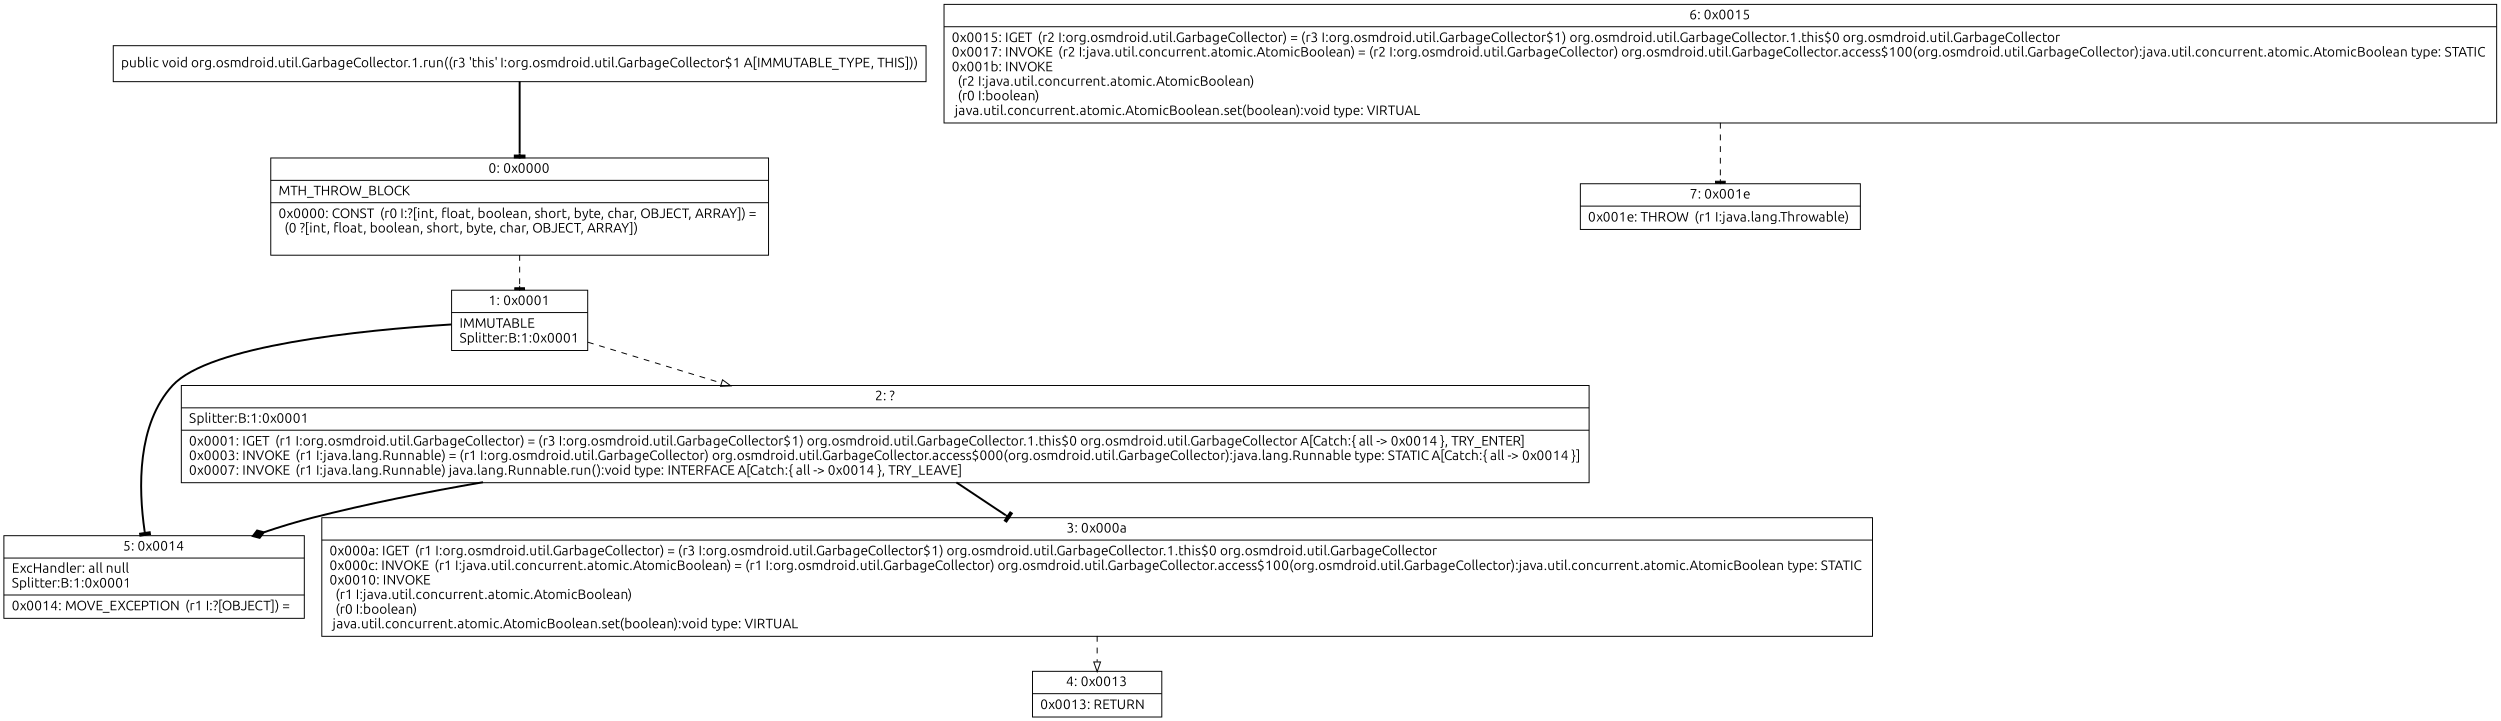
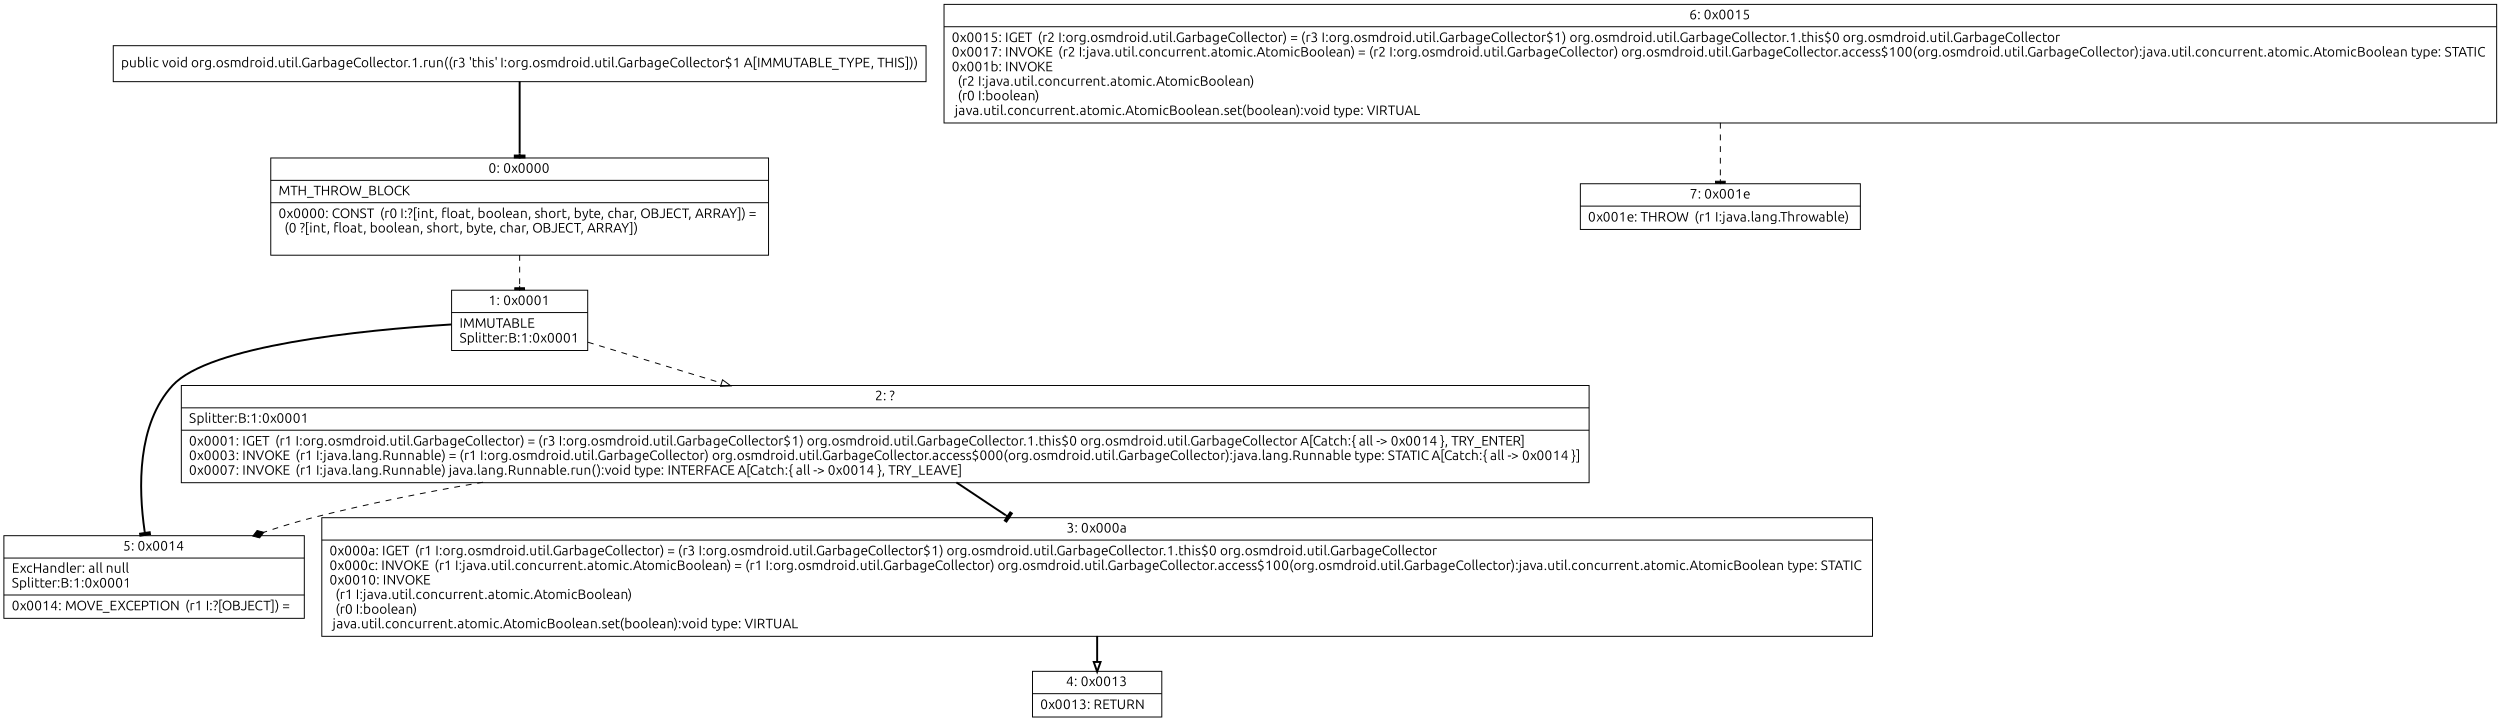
  digraph {
    fontname=Ubuntu
    node [fontname=Ubuntu shape=record]
    edge [arrowhead=tee fontname=Ubuntu style=dashed]
    n1 [label="{0\:\ 0x0000|MTH_THROW_BLOCK\l|0x0000: CONST  (r0 I:?[int, float, boolean, short, byte, char, OBJECT, ARRAY]) = \l  (0 ?[int, float, boolean, short, byte, char, OBJECT, ARRAY])\l \l}"]
    n2 [label="{1\:\ 0x0001|IMMUTABLE\lSplitter:B:1:0x0001\l}"]
    n3 [label="{2\:\ ?|Splitter:B:1:0x0001\l|0x0001: IGET  (r1 I:org.osmdroid.util.GarbageCollector) = (r3 I:org.osmdroid.util.GarbageCollector$1) org.osmdroid.util.GarbageCollector.1.this$0 org.osmdroid.util.GarbageCollector A[Catch:\{ all \-\> 0x0014 \}, TRY_ENTER]\l0x0003: INVOKE  (r1 I:java.lang.Runnable) = (r1 I:org.osmdroid.util.GarbageCollector) org.osmdroid.util.GarbageCollector.access$000(org.osmdroid.util.GarbageCollector):java.lang.Runnable type: STATIC A[Catch:\{ all \-\> 0x0014 \}]\l0x0007: INVOKE  (r1 I:java.lang.Runnable) java.lang.Runnable.run():void type: INTERFACE A[Catch:\{ all \-\> 0x0014 \}, TRY_LEAVE]\l}"]
    n4 [label="{5\:\ 0x0014|ExcHandler: all null\lSplitter:B:1:0x0001\l|0x0014: MOVE_EXCEPTION  (r1 I:?[OBJECT]) =  \l}"]
    n5 [label="{3\:\ 0x000a|0x000a: IGET  (r1 I:org.osmdroid.util.GarbageCollector) = (r3 I:org.osmdroid.util.GarbageCollector$1) org.osmdroid.util.GarbageCollector.1.this$0 org.osmdroid.util.GarbageCollector \l0x000c: INVOKE  (r1 I:java.util.concurrent.atomic.AtomicBoolean) = (r1 I:org.osmdroid.util.GarbageCollector) org.osmdroid.util.GarbageCollector.access$100(org.osmdroid.util.GarbageCollector):java.util.concurrent.atomic.AtomicBoolean type: STATIC \l0x0010: INVOKE  \l  (r1 I:java.util.concurrent.atomic.AtomicBoolean)\l  (r0 I:boolean)\l java.util.concurrent.atomic.AtomicBoolean.set(boolean):void type: VIRTUAL \l}"]
    n6 [label="{4\:\ 0x0013|0x0013: RETURN   \l}"]
    n7 [label="{6\:\ 0x0015|0x0015: IGET  (r2 I:org.osmdroid.util.GarbageCollector) = (r3 I:org.osmdroid.util.GarbageCollector$1) org.osmdroid.util.GarbageCollector.1.this$0 org.osmdroid.util.GarbageCollector \l0x0017: INVOKE  (r2 I:java.util.concurrent.atomic.AtomicBoolean) = (r2 I:org.osmdroid.util.GarbageCollector) org.osmdroid.util.GarbageCollector.access$100(org.osmdroid.util.GarbageCollector):java.util.concurrent.atomic.AtomicBoolean type: STATIC \l0x001b: INVOKE  \l  (r2 I:java.util.concurrent.atomic.AtomicBoolean)\l  (r0 I:boolean)\l java.util.concurrent.atomic.AtomicBoolean.set(boolean):void type: VIRTUAL \l}"]
    n8 [label="{7\:\ 0x001e|0x001e: THROW  (r1 I:java.lang.Throwable) \l}"]
    n9 [label="{public void org.osmdroid.util.GarbageCollector.1.run((r3 'this' I:org.osmdroid.util.GarbageCollector$1 A[IMMUTABLE_TYPE, THIS])) }"]
    n1 -> n2
    n2 -> n3 [arrowhead=onormal]
    n2 -> n4 [style=bold]
-   n3 -> n4 [arrowhead=diamond style=bold]
+   n3 -> n4 [arrowhead=diamond]
    n3 -> n5 [style=bold]
-   n5 -> n6 [arrowhead=onormal]
+   n5 -> n6 [arrowhead=onormal style=bold]
    n7 -> n8
    n9 -> n1 [style=bold]
  }
